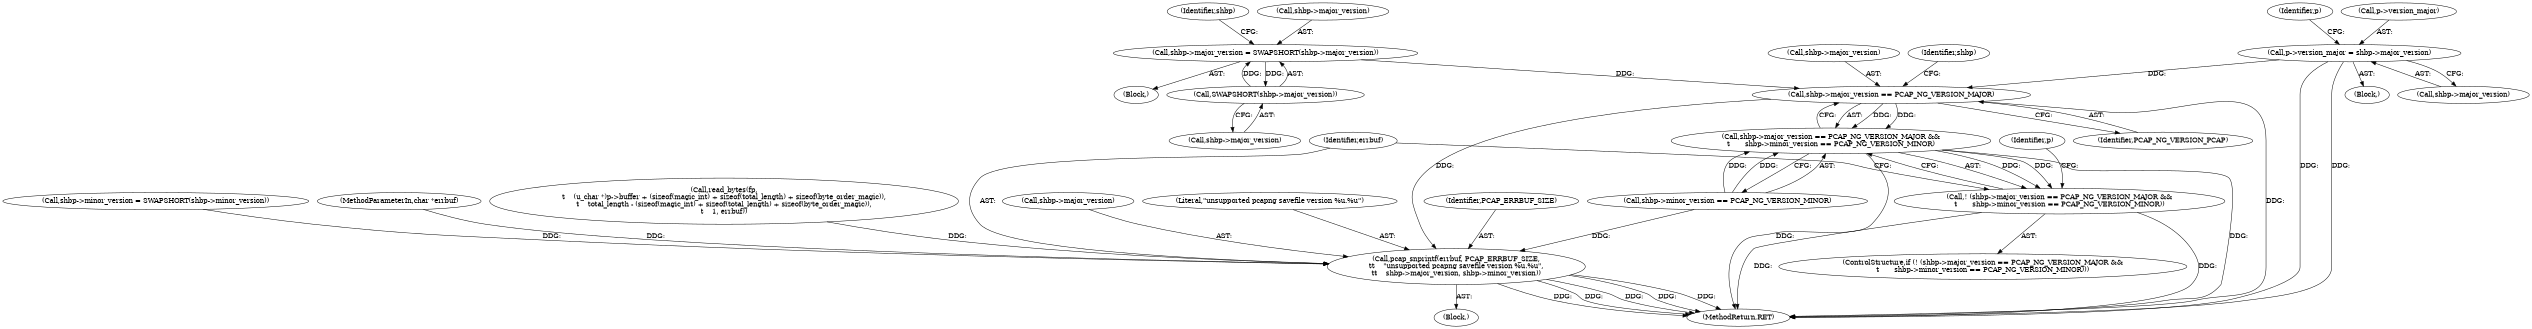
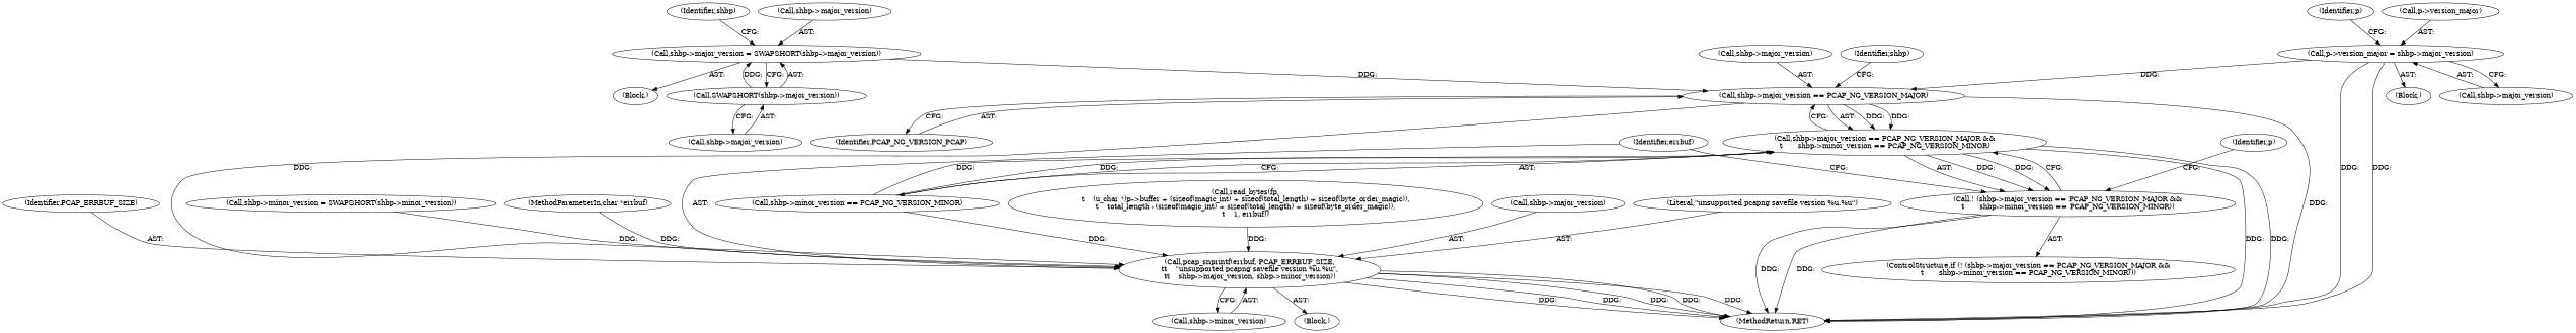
  digraph {
    n1 [label="(Call,shbp->major_version = SWAPSHORT(shbp->major_version))"]
    n2 [label="(Call,SWAPSHORT(shbp->major_version))"]
    n3 [label="(Call,shbp->major_version == PCAP_NG_VERSION_MAJOR)"]
    n4 [label="(Block,)"]
    n5 [label="(Call,shbp->major_version)"]
    n6 [label="(MethodReturn,RET)"]
    n7 [label="(Call,shbp->major_version == PCAP_NG_VERSION_MAJOR &&\n\t       shbp->minor_version == PCAP_NG_VERSION_MINOR)"]
    n8 [label="(Call,pcap_snprintf(errbuf, PCAP_ERRBUF_SIZE,\n\t\t    \"unsupported pcapng savefile version %u.%u\",\n\t\t    shbp->major_version, shbp->minor_version))"]
    n9 [label="(Identifier,PCAP_NG_VERSION_PCAP)"]
    n10 [label="(Call,! (shbp->major_version == PCAP_NG_VERSION_MAJOR &&\n\t       shbp->minor_version == PCAP_NG_VERSION_MINOR))"]
    n11 [label="(Call,shbp->minor_version == PCAP_NG_VERSION_MINOR)"]
    n12 [label="(Block,)"]
+   n13 [label="(Call,shbp->minor_version)"]
    n14 [label="(Call,p->version_major = shbp->major_version)"]
    n15 [label="(Block,)"]
    n16 [label="(Call,shbp->major_version)"]
    n17 [label="(ControlStructure,if (! (shbp->major_version == PCAP_NG_VERSION_MAJOR &&\n\t       shbp->minor_version == PCAP_NG_VERSION_MINOR)))"]
    n18 [label="(Call,shbp->minor_version = SWAPSHORT(shbp->minor_version))"]
    n19 [label="(MethodParameterIn,char *errbuf)"]
    n20 [label="(Identifier,p)"]
    n21 [label="(Identifier,shbp)"]
    n22 [label="(Call,shbp->major_version)"]
    n23 [label="(Call,read_bytes(fp,\n\t    (u_char *)p->buffer + (sizeof(magic_int) + sizeof(total_length) + sizeof(byte_order_magic)),\n\t    total_length - (sizeof(magic_int) + sizeof(total_length) + sizeof(byte_order_magic)),\n\t    1, errbuf))"]
    n24 [label="(Call,shbp->major_version)"]
    n25 [label="(Call,shbp->major_version)"]
    n26 [label="(Literal,\"unsupported pcapng savefile version %u.%u\")"]
    n27 [label="(Identifier,p)"]
    n28 [label="(Call,p->version_major)"]
    n29 [label="(Identifier,errbuf)"]
    n30 [label="(Identifier,shbp)"]
    n31 [label="(Identifier,PCAP_ERRBUF_SIZE)"]
-   n1 -> n2 [label="DDG: "]
+   n1 -> n2 [label="CFG: "]
    n1 -> n3 [label="DDG: "]
    n1 -> n4 [label="AST: "]
    n2 -> n1 [label="AST: "]
    n2 -> n1 [label="DDG: "]
    n2 -> n5 [label="CFG: "]
    n3 -> n6 [label="DDG: "]
    n3 -> n7 [label="AST: "]
    n3 -> n7 [label="DDG: "]
    n3 -> n7 [label="DDG: "]
    n3 -> n8 [label="DDG: "]
    n3 -> n9 [label="CFG: "]
    n5 -> n2 [label="AST: "]
    n7 -> n3 [label="CFG: "]
    n7 -> n6 [label="DDG: "]
    n7 -> n6 [label="DDG: "]
    n7 -> n10 [label="AST: "]
    n7 -> n10 [label="DDG: "]
    n7 -> n10 [label="DDG: "]
    n7 -> n11 [label="CFG: "]
    n8 -> n6 [label="DDG: "]
    n8 -> n6 [label="DDG: "]
    n8 -> n6 [label="DDG: "]
    n8 -> n6 [label="DDG: "]
    n8 -> n6 [label="DDG: "]
    n8 -> n12 [label="AST: "]
+   n8 -> n13 [label="CFG: "]
    n9 -> n3 [label="AST: "]
    n10 -> n6 [label="DDG: "]
    n10 -> n6 [label="DDG: "]
    n10 -> n7 [label="CFG: "]
    n10 -> n17 [label="AST: "]
    n11 -> n7 [label="AST: "]
    n11 -> n7 [label="DDG: "]
    n11 -> n7 [label="DDG: "]
    n11 -> n8 [label="DDG: "]
+   n13 -> n8 [label="AST: "]
    n14 -> n3 [label="DDG: "]
    n14 -> n6 [label="DDG: "]
    n14 -> n6 [label="DDG: "]
    n14 -> n15 [label="AST: "]
    n14 -> n16 [label="CFG: "]
    n16 -> n14 [label="AST: "]
    n18 -> n8 [label="DDG: "]
    n19 -> n8 [label="DDG: "]
    n20 -> n10 [label="CFG: "]
    n21 -> n1 [label="CFG: "]
    n22 -> n3 [label="AST: "]
    n23 -> n8 [label="DDG: "]
    n24 -> n1 [label="AST: "]
    n25 -> n8 [label="AST: "]
    n26 -> n8 [label="AST: "]
    n27 -> n14 [label="CFG: "]
    n28 -> n14 [label="AST: "]
    n29 -> n8 [label="AST: "]
    n29 -> n10 [label="CFG: "]
    n30 -> n3 [label="CFG: "]
    n31 -> n8 [label="AST: "]
  }
